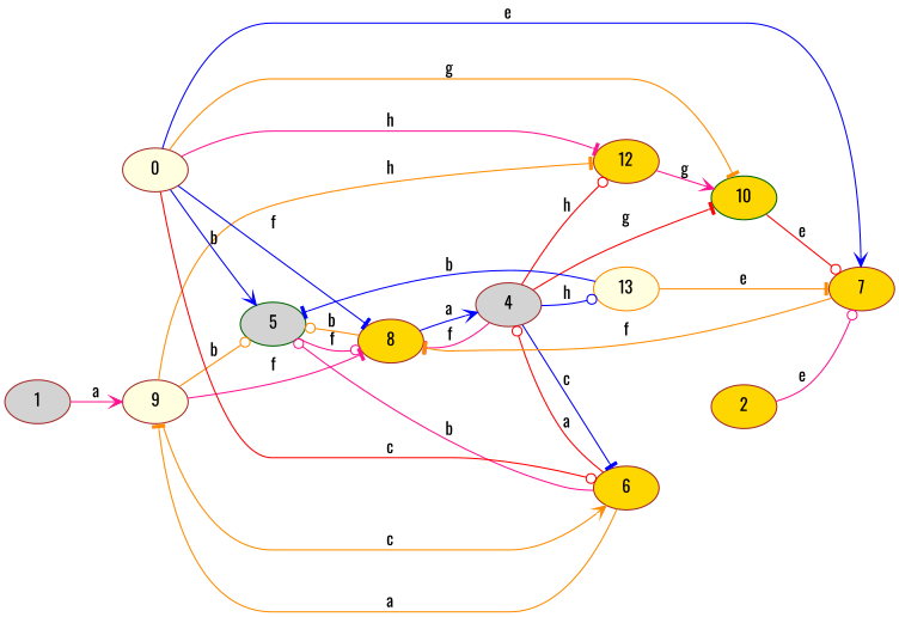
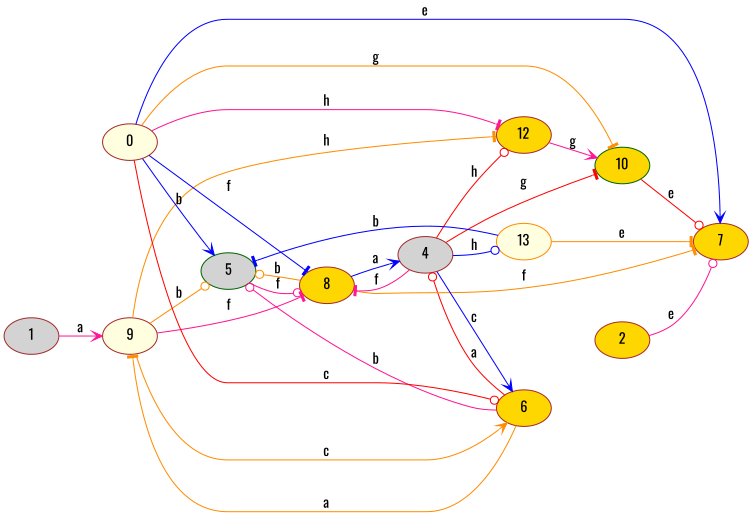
  strict digraph {
    fontname=Oswald
    rankdir=LR
    node [color=brown fillcolor=gold fontname=Oswald style=filled]
    edge [arrowhead=tee color=darkorange fontname=Oswald]
    n1 [fillcolor=lightyellow label=9]
    5 [color=darkgreen fillcolor=lightgrey]
    6
    8
    12
    4 [fillcolor=lightgrey]
    10 [color=darkgreen]
    13 [color=darkorange fillcolor=lightyellow]
    7
    0 [fillcolor=lightyellow]
    1 [fillcolor=lightgrey]
    2
    n1 -> 5 [arrowhead=odot label=b]
    n1 -> 6 [arrowhead=vee label=c]
    n1 -> 8 [color=deeppink label=f]
    n1 -> 12 [label=h]
    5 -> 8 [arrowhead=odot color=deeppink label=f]
    6 -> n1 [label=a]
    6 -> 5 [arrowhead=odot color=deeppink label=b]
    6 -> 4 [arrowhead=odot color=red label=a]
    8 -> 5 [arrowhead=odot label=b]
    8 -> 4 [arrowhead=vee color=blue label=a]
    12 -> 10 [arrowhead=vee color=deeppink label=g]
-   4 -> 6 [color=blue label=c]
+   4 -> 6 [arrowhead=vee color=blue label=c]
    4 -> 8 [color=deeppink label=f]
    4 -> 12 [arrowhead=odot color=red label=h]
    4 -> 10 [color=red label=g]
    4 -> 13 [arrowhead=odot color=blue label=h]
    10 -> 7 [arrowhead=odot color=red label=e]
    13 -> 5 [color=blue label=b]
    13 -> 7 [label=e]
-   7 -> 8 [label=f]
+   8 -> 7 [label=f]
    0 -> 5 [arrowhead=vee color=blue label=b]
    0 -> 6 [arrowhead=odot color=red label=c]
    0 -> 8 [color=blue label=f]
    0 -> 12 [color=deeppink label=h]
    0 -> 10 [label=g]
    0 -> 7 [arrowhead=vee color=blue label=e]
    1 -> n1 [arrowhead=vee color=deeppink label=a]
    2 -> 7 [arrowhead=odot color=deeppink label=e]
  }
